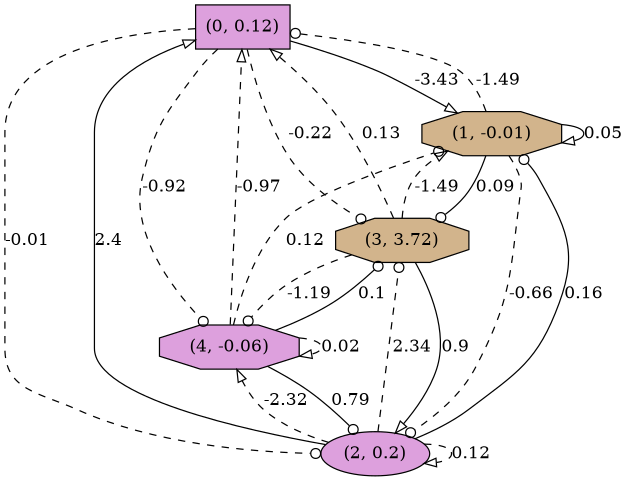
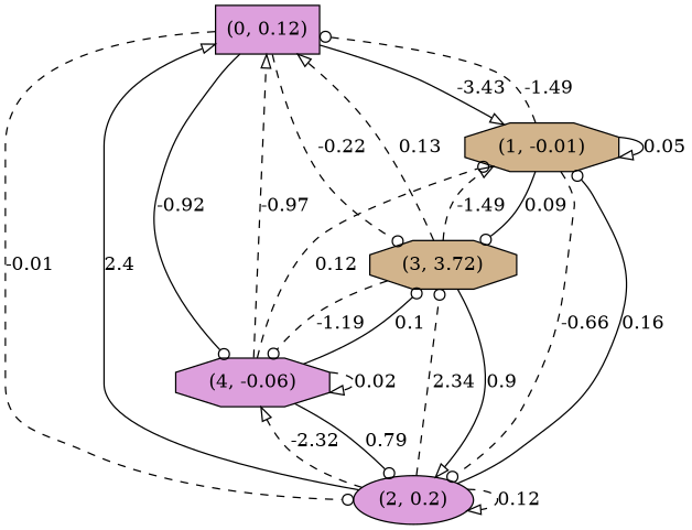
  digraph {
    fontname="DejaVu Serif"
    node [fillcolor=plum fontname="DejaVu Serif" shape=octagon style=filled]
    edge [arrowhead=odot fontname="DejaVu Serif" style=dashed]
    n1 [label="(0, 0.12)" shape=box]
    n2 [fillcolor=tan label="(1, -0.01)"]
    n3 [label="(2, 0.2)" shape=ellipse]
    n4 [fillcolor=tan label="(3, 3.72)"]
    n5 [label="(4, -0.06)"]
    n1 -> n2 [arrowhead=onormal label=-3.43 style=solid]
    n1 -> n3 [label=-0.01]
    n1 -> n4 [label=-0.22]
-   n1 -> n5 [label=-0.92]
+   n1 -> n5 [label=-0.92 style=solid]
    n2 -> n1 [label=-1.49]
    n2 -> n2 [arrowhead=onormal label=0.05 style=solid]
    n2 -> n3 [label=-0.66]
    n2 -> n4 [label=0.09 style=solid]
    n3 -> n1 [arrowhead=onormal label=2.4 style=solid]
    n3 -> n2 [label=0.16 style=solid]
    n3 -> n3 [arrowhead=onormal label=0.12]
    n3 -> n4 [label=2.34]
    n3 -> n5 [arrowhead=onormal label=-2.32]
    n4 -> n1 [arrowhead=onormal label=0.13]
    n4 -> n2 [arrowhead=onormal label=-1.49]
    n4 -> n3 [arrowhead=onormal label=0.9 style=solid]
    n4 -> n5 [label=-1.19]
    n5 -> n1 [arrowhead=onormal label=-0.97]
    n5 -> n2 [label=0.12]
    n5 -> n3 [label=0.79 style=solid]
    n5 -> n4 [label=0.1 style=solid]
    n5 -> n5 [arrowhead=onormal label=0.02]
  }
